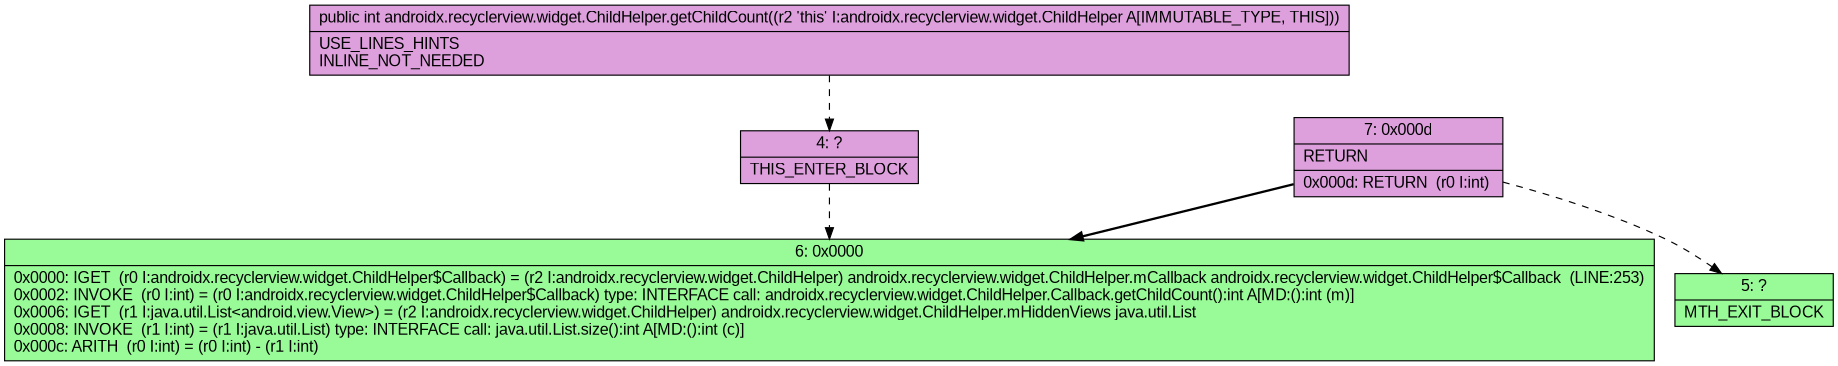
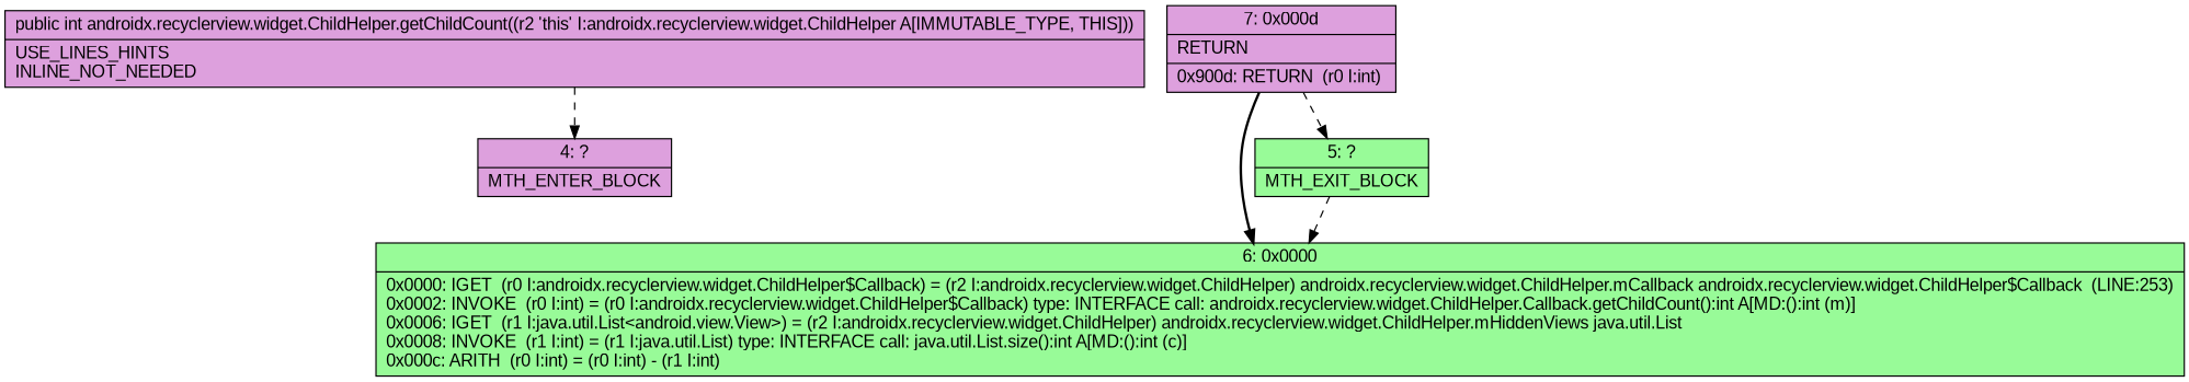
  digraph {
    fontname="Liberation Sans"
    node [fillcolor=plum fontname="Liberation Sans" shape=record style=filled]
    edge [fontname="Liberation Sans" style=dashed]
-   n1 [label="{4\:\ ?|THIS_ENTER_BLOCK\l}"]
+   n1 [label="{4\:\ ?|MTH_ENTER_BLOCK\l}"]
    n2 [fillcolor=palegreen label="{6\:\ 0x0000|0x0000: IGET  (r0 I:androidx.recyclerview.widget.ChildHelper$Callback) = (r2 I:androidx.recyclerview.widget.ChildHelper) androidx.recyclerview.widget.ChildHelper.mCallback androidx.recyclerview.widget.ChildHelper$Callback  (LINE:253)\l0x0002: INVOKE  (r0 I:int) = (r0 I:androidx.recyclerview.widget.ChildHelper$Callback) type: INTERFACE call: androidx.recyclerview.widget.ChildHelper.Callback.getChildCount():int A[MD:():int (m)]\l0x0006: IGET  (r1 I:java.util.List\<android.view.View\>) = (r2 I:androidx.recyclerview.widget.ChildHelper) androidx.recyclerview.widget.ChildHelper.mHiddenViews java.util.List \l0x0008: INVOKE  (r1 I:int) = (r1 I:java.util.List) type: INTERFACE call: java.util.List.size():int A[MD:():int (c)]\l0x000c: ARITH  (r0 I:int) = (r0 I:int) \- (r1 I:int) \l}"]
-   n3 [label="{7\:\ 0x000d|RETURN\l|0x000d: RETURN  (r0 I:int) \l}"]
+   n3 [label="{7\:\ 0x000d|RETURN\l|0x900d: RETURN  (r0 I:int) \l}"]
    n4 [fillcolor=palegreen label="{5\:\ ?|MTH_EXIT_BLOCK\l}"]
    n5 [label="{public int androidx.recyclerview.widget.ChildHelper.getChildCount((r2 'this' I:androidx.recyclerview.widget.ChildHelper A[IMMUTABLE_TYPE, THIS]))  | USE_LINES_HINTS\lINLINE_NOT_NEEDED\l}"]
-   n1 -> n2
+   n4 -> n2
    n3 -> n2 [style=bold]
    n3 -> n4
    n5 -> n1
  }
